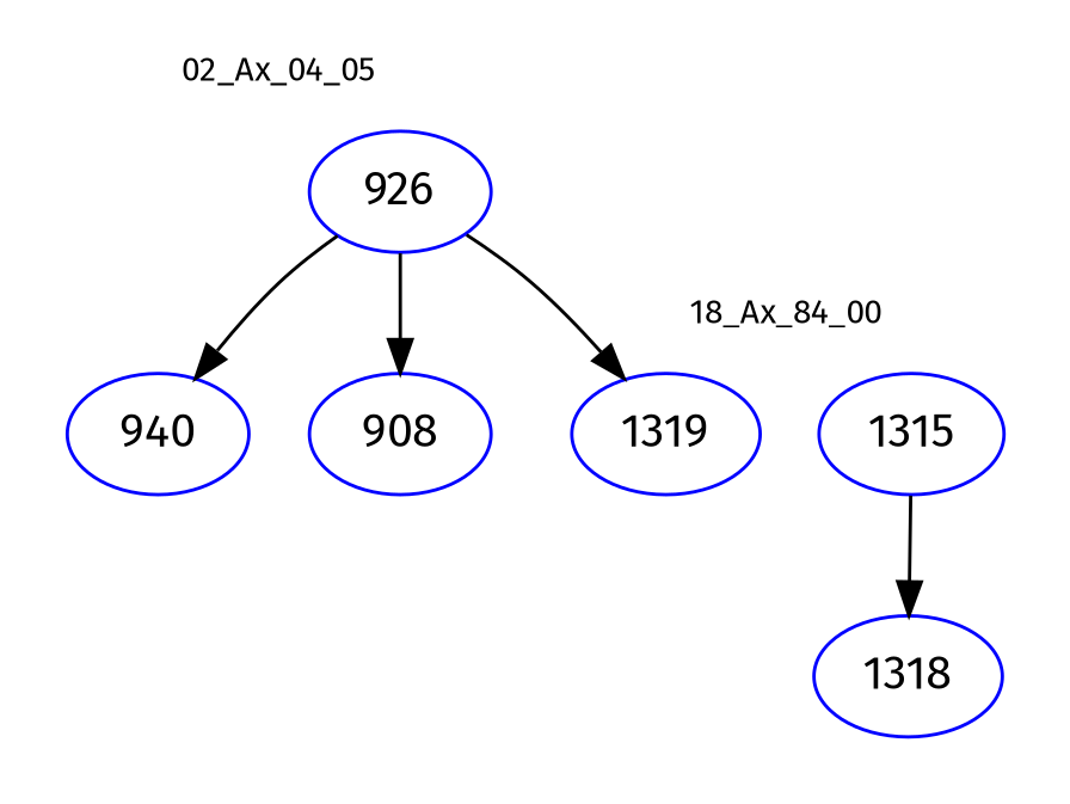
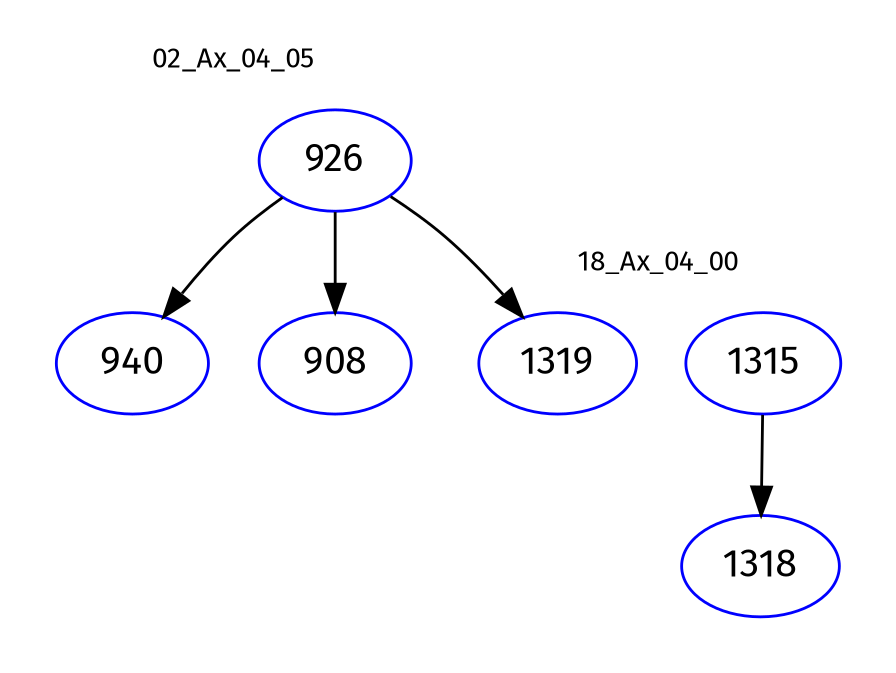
  digraph {
    fontname="Fira Sans"
    node [color=blue fontname="Fira Sans"]
    edge [color=black fontname="Fira Sans"]
    n1 [label=926]
    n2 [label=940]
    n3 [label=908]
    n4 [label=1315]
    n5 [label=1319]
    n6 [label=1318]
    subgraph cluster_1 {
      color=white
      fontsize=10
      label="02_Ax_04_05"
      n1
      n2
      n3
    }
    subgraph cluster_2 {
      color=white
      fontsize=10
-     label="18_Ax_84_00"
+     label="18_Ax_04_00"
      n4
      n5
      n6
    }
    n1 -> n2
    n1 -> n3
    n1 -> n5
    n4 -> n6
  }
